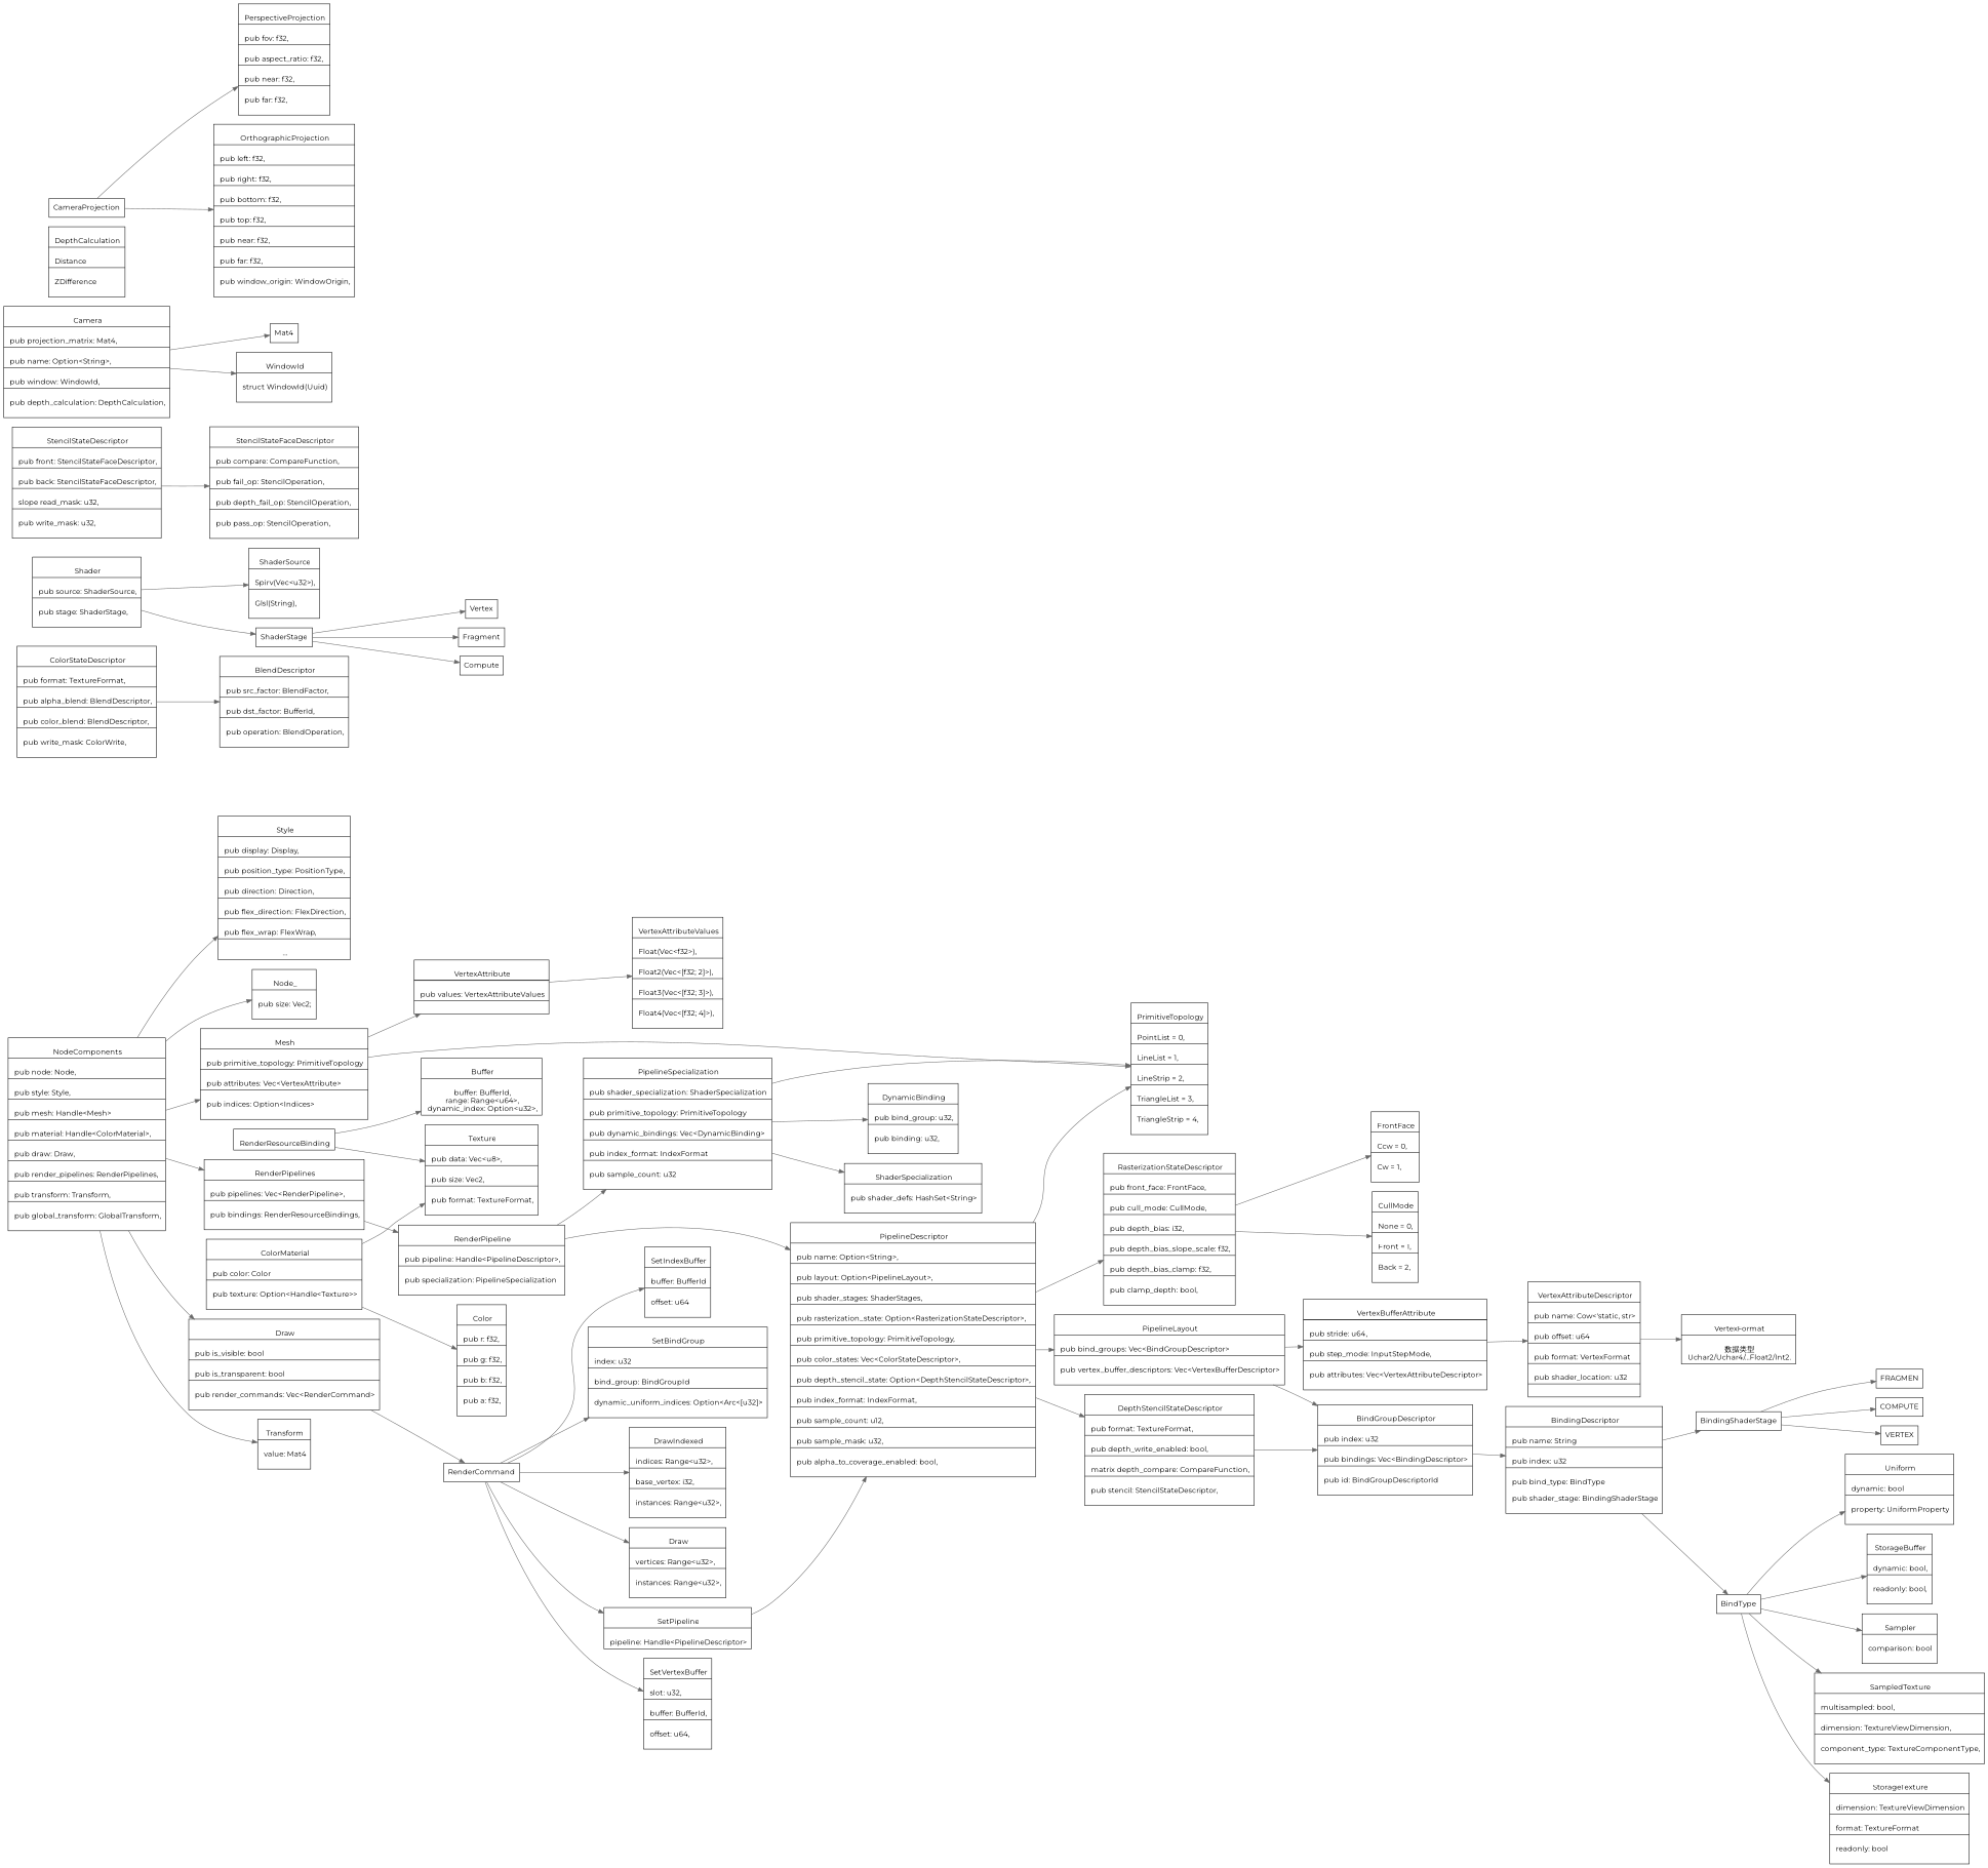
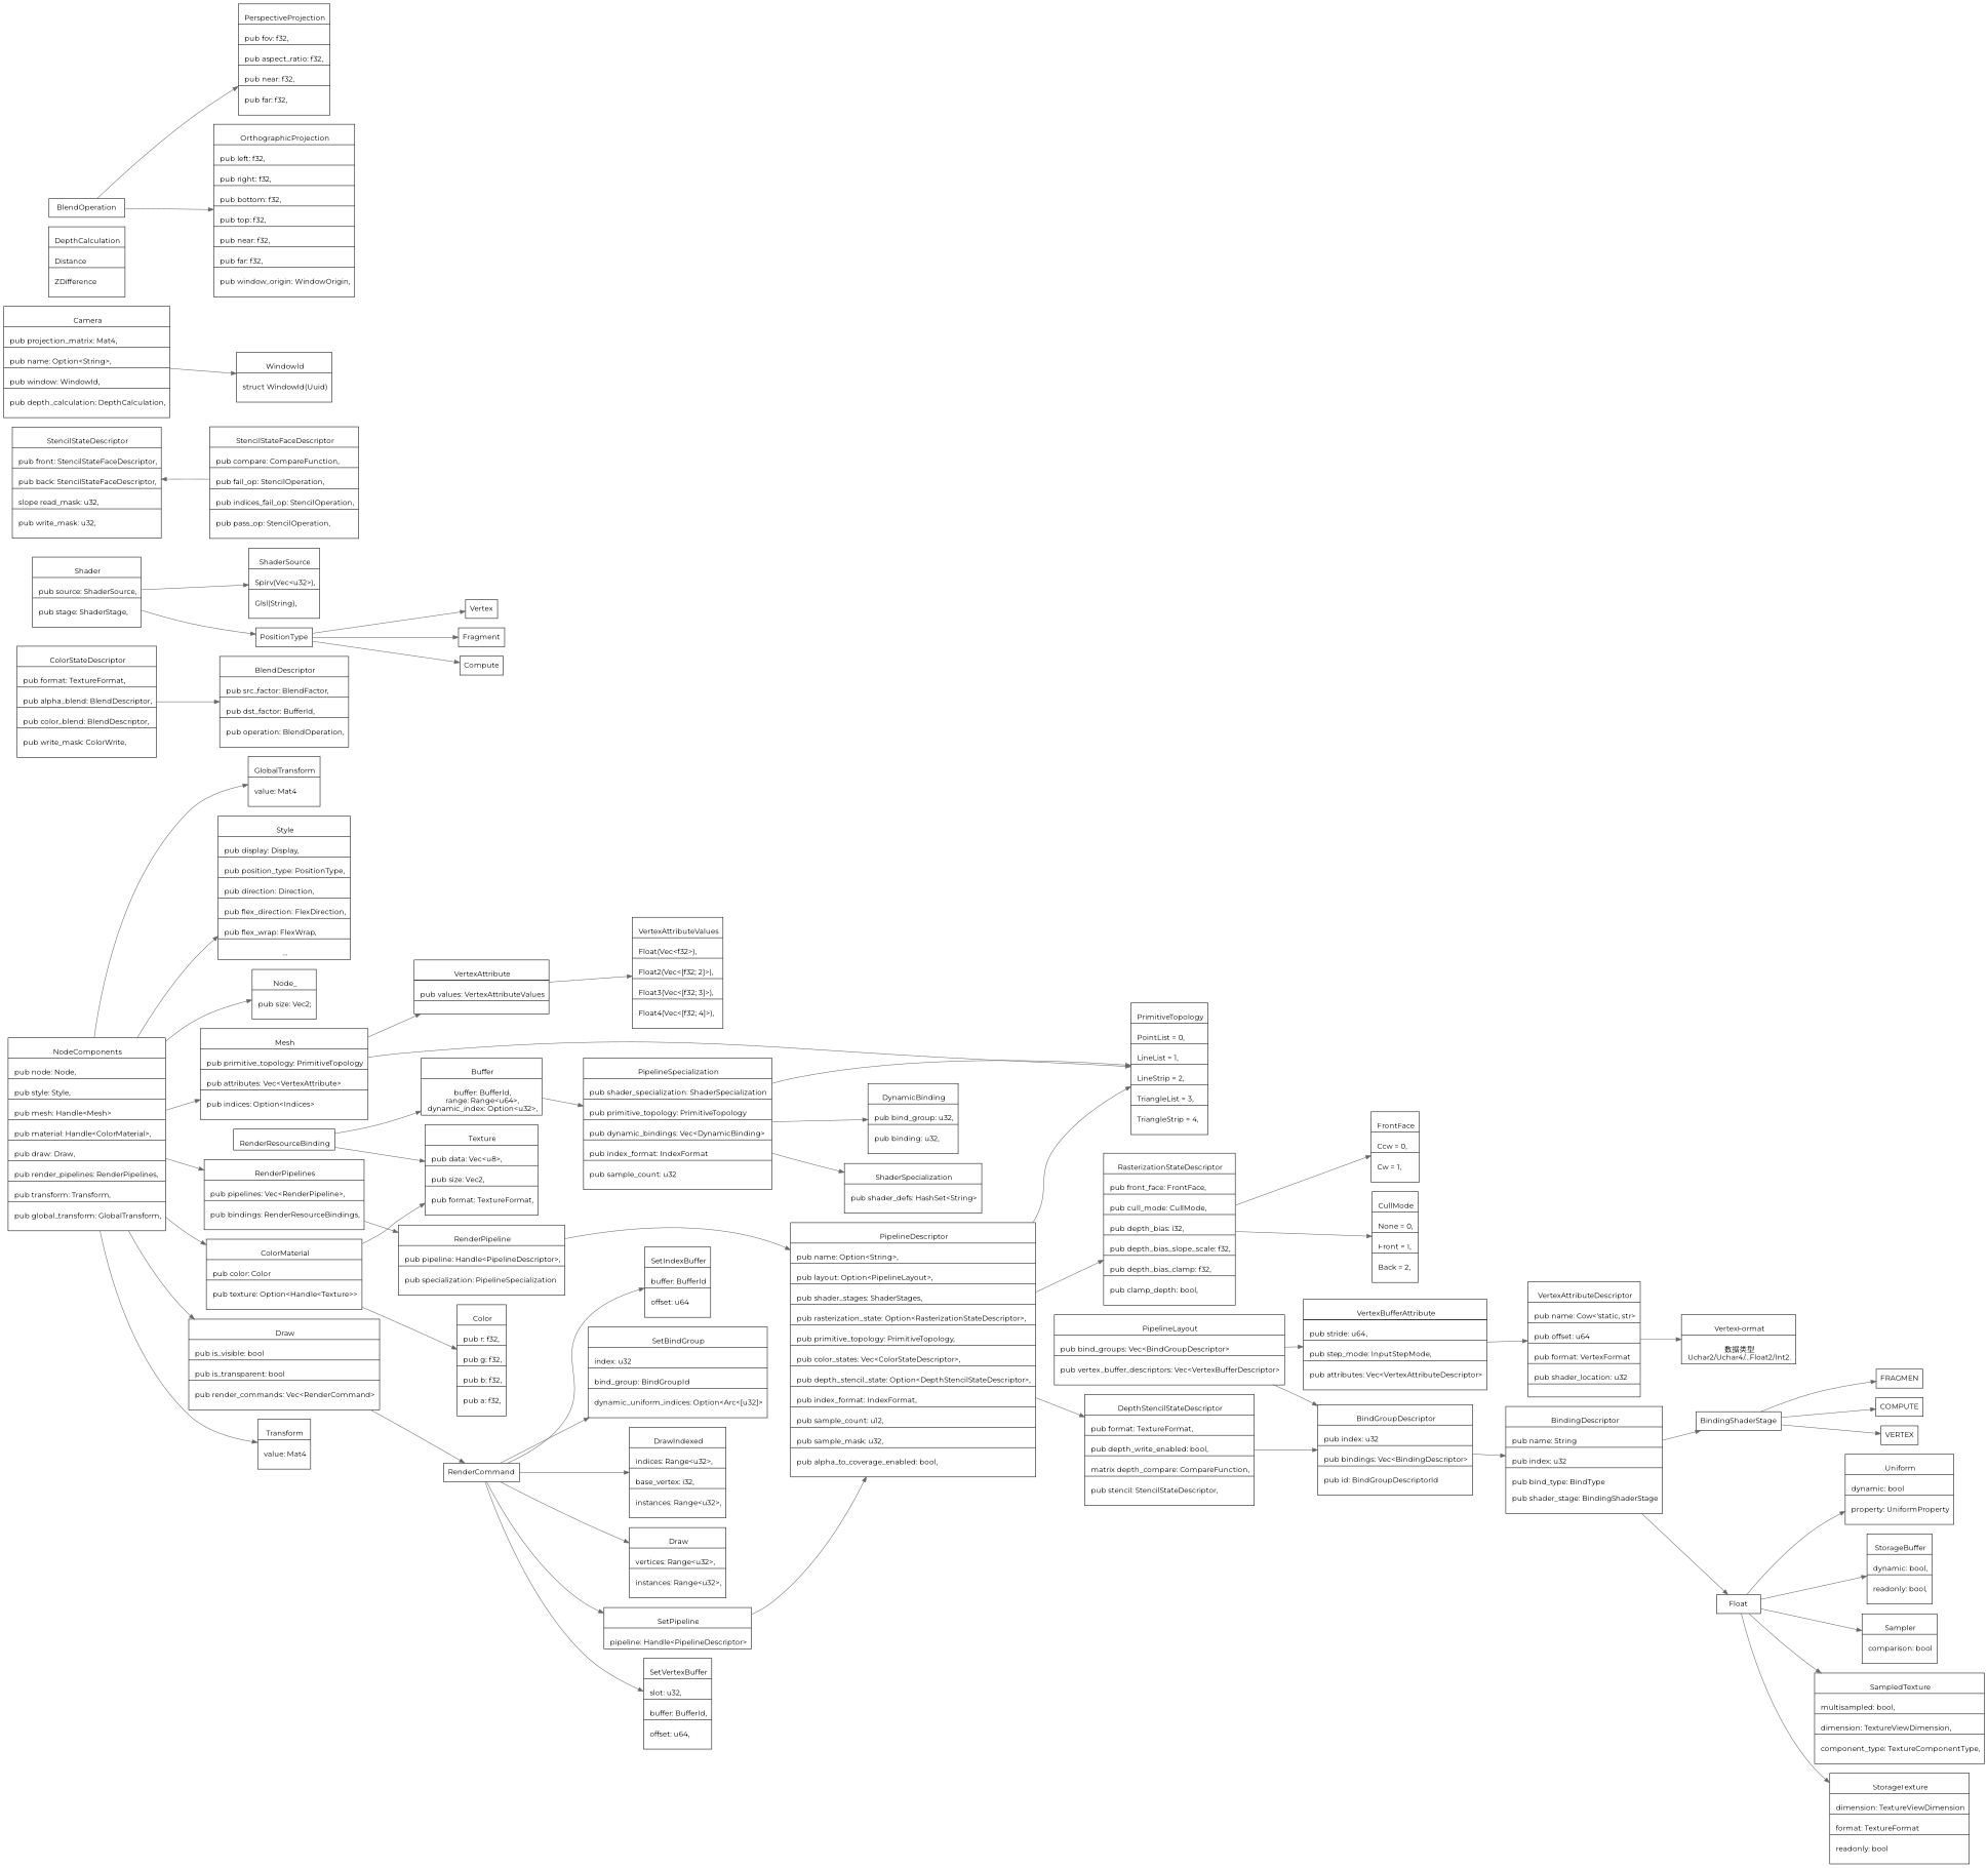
  digraph {
    fontname=Montserrat
    newrank=true
    rankdir=LR
    node [fontname=Montserrat shape=record]
    edge [color=gray40 fontname=Montserrat]
    n1 [label="{{\n      NodeComponents|\n        pub node: Node,\l|\n        pub style: Style,\l|\n        pub mesh: Handle\<Mesh\>\l|\n        pub material: Handle\<ColorMaterial\>,\l|\n        pub draw: Draw,\l|\n        pub render_pipelines: RenderPipelines,\l|\n        pub transform: Transform,\l|\n        pub global_transform: GlobalTransform,\l\n    }}"]
    n2 [label="{{\n      Style|\n        pub display: Display,\l|\n        pub position_type: PositionType,\l|\n        pub direction: Direction,\l|\n        pub flex_direction: FlexDirection,\l|\n        pub flex_wrap: FlexWrap,\l|\n        ...\n    }}"]
    n3 [label="{{\n      Node_|\n      pub size: Vec2;\l\n    }}"]
    n4 [label="{{\n      RenderPipelines|\n        pub pipelines: Vec\<RenderPipeline\>,\l|\n        pub bindings: RenderResourceBindings,\l\n    }}"]
    n5 [label="{{\n      Draw|\n        pub is_visible: bool\l|\n        pub is_transparent: bool\l|\n        pub render_commands: Vec\<RenderCommand\>\l\n    }}"]
    n6 [label="{{\n      ColorMaterial|\n        pub color: Color\l|\n        pub texture: Option\<Handle\<Texture\>\>\l\n    }}"]
    n7 [label="{{\n      Transform|\n        value: Mat4\l\n    }}"]
+   n8 [label="{{\n      GlobalTransform|\n        value: Mat4\l\n    }}"]
    n9 [label="{{\n      Mesh|\n        pub primitive_topology: PrimitiveTopology\l|\n        pub attributes: Vec\<VertexAttribute\>\l|\n        pub indices: Option\<Indices\>\l\n    }}"]
    n10 [label="{{\n      RenderPipeline|\n        pub pipeline: Handle\<PipelineDescriptor\>,\l|\n        pub specialization: PipelineSpecialization\l\n    }}"]
    RenderCommand [shape=box]
    n12 [label="{{\n      Color|\n    pub r: f32,\l|\n    pub g: f32,\l|\n    pub b: f32,\l|\n    pub a: f32,\l\n    }}"]
    n13 [label="{{\n      Texture|\n        pub data: Vec\<u8\>,\l|\n        pub size: Vec2,\l|\n        pub format: TextureFormat,\l\n    }}"]
    n14 [label="{{\n      PrimitiveTopology|\n        PointList = 0,\l|\n        LineList = 1,\l|\n        LineStrip = 2,\l|\n        TriangleList = 3,\l|\n        TriangleStrip = 4,\l\n    }}"]
    n15 [label="{{\n      VertexAttribute|\n        pub name: Cow<'static, str>\l|\n        pub values: VertexAttributeValues\l|\n    }}"]
    n16 [label="{{\n      PipelineDescriptor|\n        pub name: Option\<String\>,\l|\n        pub layout: Option\<PipelineLayout\>,\l|\n        pub shader_stages: ShaderStages,\l|\n        pub rasterization_state: Option\<RasterizationStateDescriptor\>,\l|\n        pub primitive_topology: PrimitiveTopology,\l|\n        pub color_states: Vec\<ColorStateDescriptor\>,\l|\n        pub depth_stencil_state: Option\<DepthStencilStateDescriptor\>,\l|\n        pub index_format: IndexFormat,\l|\n        pub sample_count: u12,\l|\n        pub sample_mask: u32,\l|\n        pub alpha_to_coverage_enabled: bool,\l\n    }}"]
    n17 [label="{{\n      PipelineSpecialization|\n        pub shader_specialization: ShaderSpecialization\l|\n        pub primitive_topology: PrimitiveTopology\l|\n        pub dynamic_bindings: Vec\<DynamicBinding\>\l|\n        pub index_format: IndexFormat\l|\n        pub sample_count: u32\l\n    }}"]
    n18 [label="{{\n      SetPipeline|\n        pipeline: Handle\<PipelineDescriptor\>\n    }}"]
    n19 [label="{{\n      SetVertexBuffer|\n        slot: u32,\l|\n        buffer: BufferId,\l|\n        offset: u64,\l\n    }}"]
    n20 [label="{{\n      SetIndexBuffer|\n        buffer: BufferId\l|\n        offset: u64\l\n    }}"]
    n21 [label="{{\n      SetBindGroup|\n        index: u32\l|\n        bind_group: BindGroupId\l|\n        dynamic_uniform_indices: Option\<Arc\<[u32]\>\l\n    }}"]
    n22 [label="{{\n      DrawIndexed|\n        indices: Range\<u32\>,\l|\n        base_vertex: i32,\l|\n        instances: Range\<u32\>,\l\n    }}"]
    n23 [label="{{\n      Draw|\n        vertices: Range\<u32\>,\l|\n        instances: Range\<u32\>,\l\n    }}"]
    n24 [label="{{\n      PipelineLayout|\n    pub bind_groups: Vec\<BindGroupDescriptor\>\l|\n    pub vertex_buffer_descriptors: Vec\<VertexBufferDescriptor\>\l\n    }}"]
    n25 [label="{{\n      RasterizationStateDescriptor|\n        pub front_face: FrontFace,\l|\n        pub cull_mode: CullMode,\l|\n        pub depth_bias: i32,\l|\n        pub depth_bias_slope_scale: f32,\l|\n        pub depth_bias_clamp: f32,\l|\n        pub clamp_depth: bool,\l\n    }}"]
    n26 [label="{{\n      DepthStencilStateDescriptor|\n        pub format: TextureFormat,\l|\n        pub depth_write_enabled: bool,\l|\n        matrix depth_compare: CompareFunction,\l|\n        pub stencil: StencilStateDescriptor,\l\n    }}"]
    n27 [label="{{\n      VertexBufferAttribute|\n        pub name: Cow<'static, str>,\l|\n        pub stride: u64,\l|\n        pub step_mode: InputStepMode,\l|\n        pub attributes: Vec\<VertexAttributeDescriptor\>\l\n    }}"]
    n28 [label="{{\n      BindGroupDescriptor|\n        pub index: u32\l|\n        pub bindings: Vec\<BindingDescriptor\>\l|\n        pub id: BindGroupDescriptorId\l\n    }}"]
    n29 [label="{{\n      ColorStateDescriptor|\n        pub format: TextureFormat,\l|\n        pub alpha_blend: BlendDescriptor,\l|\n        pub color_blend: BlendDescriptor,\l|\n        pub write_mask: ColorWrite,\l\n    }}"]
    n30 [label="{{\n      BlendDescriptor|\n        pub src_factor: BlendFactor,\l|\n        pub dst_factor: BufferId,\l|\n        pub operation: BlendOperation,\l\n    }}"]
    n31 [label="{{\n      FrontFace|\n    Ccw = 0,\l|\n    Cw = 1,\l\n    }}"]
    n32 [label="{{\n      CullMode|\n    None = 0,\l|\n    Front = 1,\l|\n    Back = 2,\l\n    }}"]
    n33 [label="{{\n      DynamicBinding|\n        pub bind_group: u32,\l|\n        pub binding: u32,\l\n    }}"]
    n34 [label="{{\n      ShaderSpecialization|\n        pub shader_defs: HashSet\<String\>\l\n    }}"]
    n35 [label="{{\n      VertexAttributeValues|\n        Float(Vec\<f32\>),\l|\n        Float2(Vec\<[f32; 2]\>),\l|\n        Float3(Vec\<[f32; 3]\>),\l|\n        Float4(Vec\<[f32; 4]\>),\l\n    }}"]
    n36 [label="{{\n      VertexAttributeDescriptor|\n        pub name: Cow\<'static, str\>\l|\n        pub offset: u64\l|\n        pub format: VertexFormat\l|\n        pub shader_location: u32\l|\n    }}"]
    n37 [label="{{\n      BindingDescriptor|\n        pub name: String\l|\n        pub index: u32\l|\n        pub bind_type: BindType\l\n        pub shader_stage: BindingShaderStage\l\n    }}"]
    n38 [label="{{\n      Shader|\n      pub source: ShaderSource,\l|\n      pub stage: ShaderStage,\l\n    }}"]
    n39 [label="{{\n      ShaderSource|\n        Spirv(Vec\<u32\>),\l|\n        Glsl(String),\l\n    }}"]
-   ShaderStage [shape=box]
+   ShaderStage [shape=box label=PositionType]
    n41 [label="{{\n      StencilStateDescriptor|\n        pub front: StencilStateFaceDescriptor,\l|\n        pub back: StencilStateFaceDescriptor,\l|\n        slope read_mask: u32,\l|\n        pub write_mask: u32,\l\n    }}"]
-   n42 [label="{{\n      StencilStateFaceDescriptor|\n        pub compare: CompareFunction,\l|\n        pub fail_op: StencilOperation,\l|\n        pub depth_fail_op: StencilOperation,\l|\n        pub pass_op: StencilOperation,\l\n    }}"]
+   n42 [label="{{\n      StencilStateFaceDescriptor|\n        pub compare: CompareFunction,\l|\n        pub fail_op: StencilOperation,\l|\n        pub indices_fail_op: StencilOperation,\l|\n        pub pass_op: StencilOperation,\l\n    }}"]
    Vertex [shape=box]
    Fragment [shape=box]
    Compute [shape=box]
    n46 [label="{{\n      VertexFormat|\n      数据类型\n      Uchar2/Uchar4/...Float2/Int2.\n    }}"]
-   BindType [shape=box]
+   BindType [shape=box label=Float]
    BindingShaderStage [shape=box]
    n49 [label="{{\n      Uniform|\n        dynamic: bool\l|\n        property: UniformProperty\l\n    }}"]
    n50 [label="{{\n      StorageBuffer|\n        dynamic: bool,\l|\n        readonly: bool,\l\n    }}"]
    n51 [label="{{\n      Sampler|\n        comparison: bool\l\n    }}"]
    n52 [label="{{\n      SampledTexture|\n        multisampled: bool,\l|\n        dimension: TextureViewDimension,\l|\n        component_type: TextureComponentType,\l\n    }}"]
    n53 [label="{{\n      StorageTexture|\n        dimension: TextureViewDimension\l|\n        format: TextureFormat\l|\n        readonly: bool\l\n    }}"]
    VERTEX [shape=box]
    FRAGMEN [shape=box]
    COMPUTE [shape=box]
    n57 [label="{{\n      RenderResourceBinding\n    }}"]
    n58 [label="{{\n      Buffer|\n        buffer: BufferId,\n        range: Range\<u64\>,\n        dynamic_index: Option\<u32\>,\n    }}"]
    n59 [label="{{\n      Camera|\n        pub projection_matrix: Mat4,\l|\n        pub name: Option\<String\>,\l|\n        pub window: WindowId,\l|\n        pub depth_calculation: DepthCalculation,\l\n    }}"]
-   Mat4 [shape=box]
    n61 [label="{{\n      WindowId|\n      struct WindowId(Uuid)\l\n    }}"]
    n62 [label="{{\n      DepthCalculation|\n      Distance\l|\n      ZDifference\l\n    }}"]
    n63 [label="{{\n      PerspectiveProjection|\n        pub fov: f32,\l|\n        pub aspect_ratio: f32,\l|\n        pub near: f32,\l|\n        pub far: f32,\l\n    }}"]
-   CameraProjection [shape=box]
+   CameraProjection [shape=box label=BlendOperation]
    n65 [label="{{\n      OrthographicProjection|\n        pub left: f32,\l|\n        pub right: f32,\l|\n        pub bottom: f32,\l|\n        pub top: f32,\l|\n        pub near: f32,\l|\n        pub far: f32,\l|\n        pub window_origin: WindowOrigin,\l\n    }}"]
    n1 -> n2
    n1 -> n3
    n1 -> n4
    n1 -> n5
+   n1 -> n6
    n1 -> n7
+   n1 -> n8
    n1 -> n9
    n4 -> n10
    n5 -> RenderCommand
    n6 -> n12
    n6 -> n13
    n9 -> n14
    n9 -> n15
    n10 -> n16
-   n10 -> n17
+   n58 -> n17
    RenderCommand -> n18
    RenderCommand -> n19
    RenderCommand -> n20
    RenderCommand -> n21
    RenderCommand -> n22
    RenderCommand -> n23
    n15 -> n35
    n16 -> n14
-   n16 -> n24
    n16 -> n25
    n16 -> n26
    n17 -> n14
    n17 -> n33
    n17 -> n34
    n18 -> n16
    n24 -> n27
    n24 -> n28
    n25 -> n31
    n25 -> n32
    n26 -> n28
    n27 -> n36
    n28 -> n37
    n29 -> n30
    n36 -> n46
    n37 -> BindType
    n37 -> BindingShaderStage
    n38 -> n39
    n38 -> ShaderStage
    ShaderStage -> Vertex
    ShaderStage -> Fragment
    ShaderStage -> Compute
-   n41 -> n42
+   n42 -> n41
    BindType -> n49
    BindType -> n50
    BindType -> n51
    BindType -> n52
    BindType -> n53
    BindingShaderStage -> VERTEX
    BindingShaderStage -> FRAGMEN
    BindingShaderStage -> COMPUTE
    n57 -> n13
    n57 -> n58
-   n59 -> Mat4
    n59 -> n61
    CameraProjection -> n63
    CameraProjection -> n65
  }
